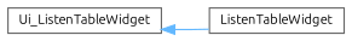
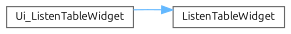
  digraph {
    rankdir=LR
    fontname=Ubuntu
    node [color=grey40 fillcolor=white fontname=Ubuntu fontsize=10 shape=box style=filled]
    n1 [height=0.2 label=Ui_ListenTableWidget width=0.4]
    n2 [height=0.2 label=ListenTableWidget width=0.4]
-   n1 -> n2 [color=steelblue1 dir=back fontname=Ubuntu fontsize=10 labelfontname=Helvetica labelfontsize=10 style=solid]
+   n2 -> n1 [color=steelblue1 dir=back fontname=Ubuntu fontsize=10 labelfontname=Helvetica labelfontsize=10 style=solid]
  }
